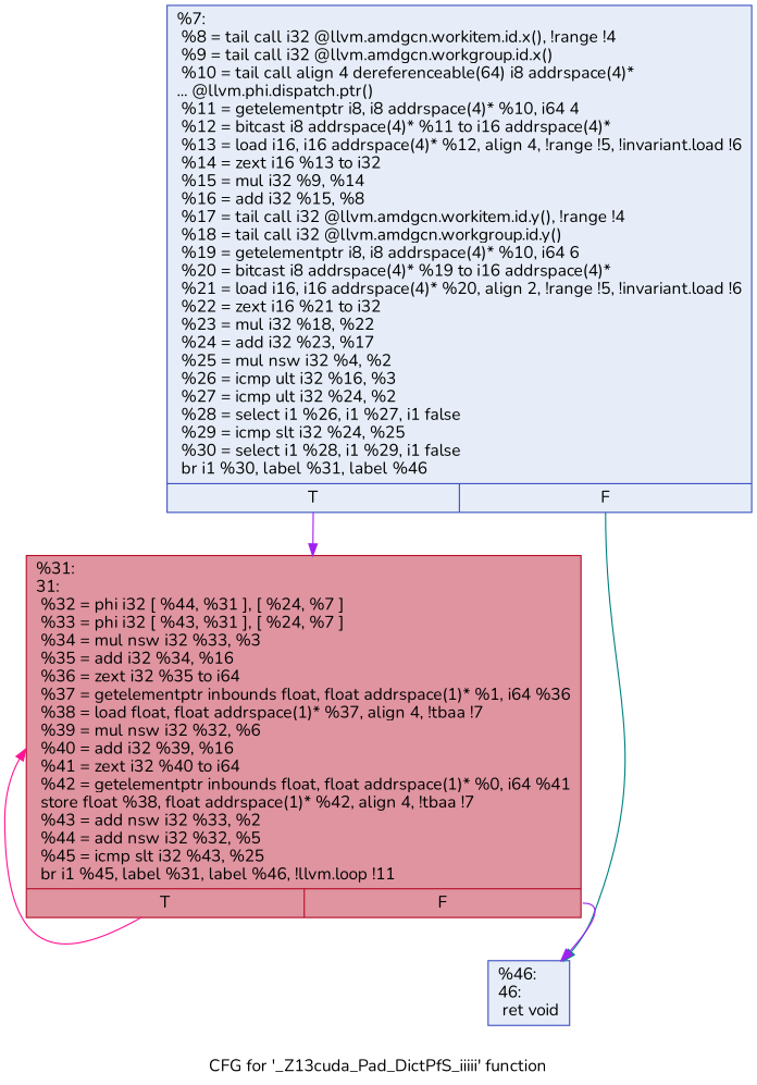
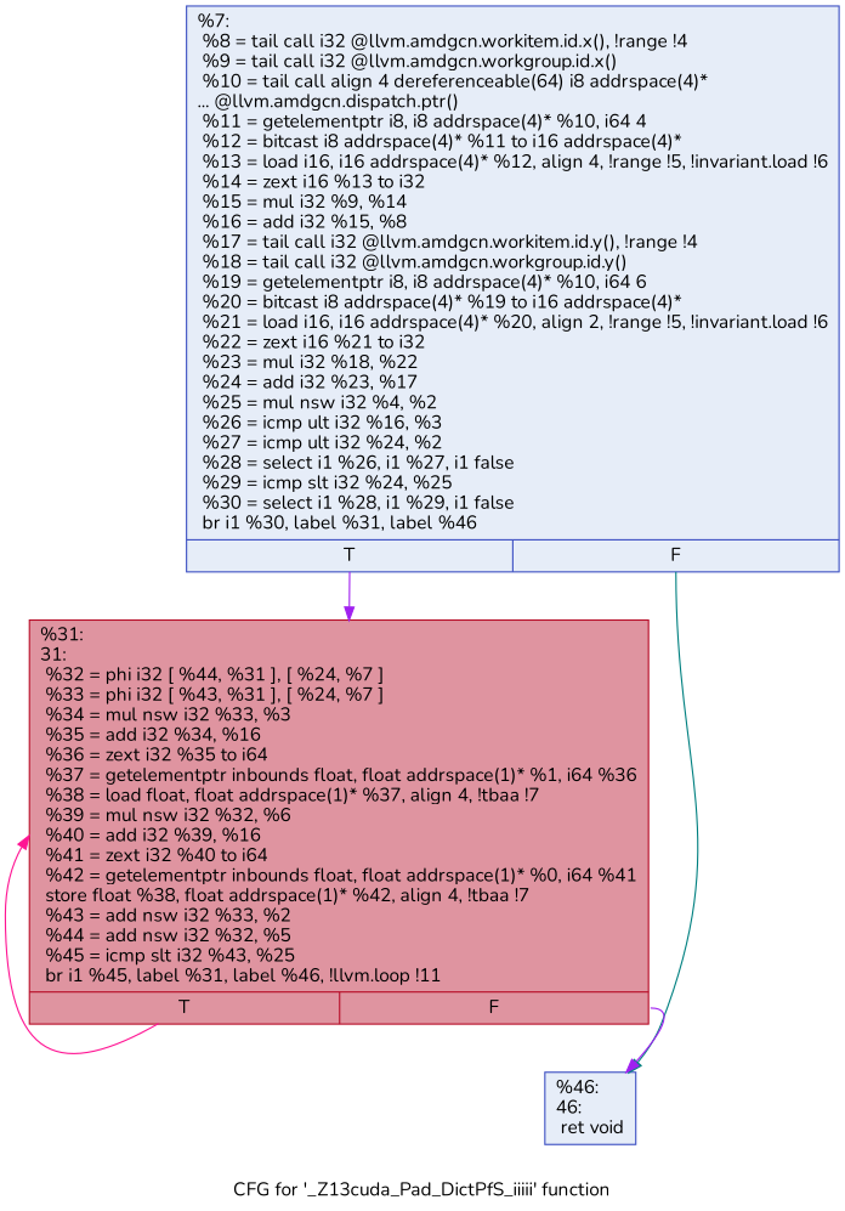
  digraph {
    label="CFG for '_Z13cuda_Pad_DictPfS_iiiii' function"
    fontname=Nunito
    node [color="#3d50c3ff" fillcolor="#c7d7f070" shape=record style=filled fontname=Nunito]
    edge [tailport=s0 color=purple fontname=Nunito]
-   n1 [label="{%7:\l  %8 = tail call i32 @llvm.amdgcn.workitem.id.x(), !range !4\l  %9 = tail call i32 @llvm.amdgcn.workgroup.id.x()\l  %10 = tail call align 4 dereferenceable(64) i8 addrspace(4)*\l... @llvm.phi.dispatch.ptr()\l  %11 = getelementptr i8, i8 addrspace(4)* %10, i64 4\l  %12 = bitcast i8 addrspace(4)* %11 to i16 addrspace(4)*\l  %13 = load i16, i16 addrspace(4)* %12, align 4, !range !5, !invariant.load !6\l  %14 = zext i16 %13 to i32\l  %15 = mul i32 %9, %14\l  %16 = add i32 %15, %8\l  %17 = tail call i32 @llvm.amdgcn.workitem.id.y(), !range !4\l  %18 = tail call i32 @llvm.amdgcn.workgroup.id.y()\l  %19 = getelementptr i8, i8 addrspace(4)* %10, i64 6\l  %20 = bitcast i8 addrspace(4)* %19 to i16 addrspace(4)*\l  %21 = load i16, i16 addrspace(4)* %20, align 2, !range !5, !invariant.load !6\l  %22 = zext i16 %21 to i32\l  %23 = mul i32 %18, %22\l  %24 = add i32 %23, %17\l  %25 = mul nsw i32 %4, %2\l  %26 = icmp ult i32 %16, %3\l  %27 = icmp ult i32 %24, %2\l  %28 = select i1 %26, i1 %27, i1 false\l  %29 = icmp slt i32 %24, %25\l  %30 = select i1 %28, i1 %29, i1 false\l  br i1 %30, label %31, label %46\l|{<s0>T|<s1>F}}"]
+   n1 [label="{%7:\l  %8 = tail call i32 @llvm.amdgcn.workitem.id.x(), !range !4\l  %9 = tail call i32 @llvm.amdgcn.workgroup.id.x()\l  %10 = tail call align 4 dereferenceable(64) i8 addrspace(4)*\l... @llvm.amdgcn.dispatch.ptr()\l  %11 = getelementptr i8, i8 addrspace(4)* %10, i64 4\l  %12 = bitcast i8 addrspace(4)* %11 to i16 addrspace(4)*\l  %13 = load i16, i16 addrspace(4)* %12, align 4, !range !5, !invariant.load !6\l  %14 = zext i16 %13 to i32\l  %15 = mul i32 %9, %14\l  %16 = add i32 %15, %8\l  %17 = tail call i32 @llvm.amdgcn.workitem.id.y(), !range !4\l  %18 = tail call i32 @llvm.amdgcn.workgroup.id.y()\l  %19 = getelementptr i8, i8 addrspace(4)* %10, i64 6\l  %20 = bitcast i8 addrspace(4)* %19 to i16 addrspace(4)*\l  %21 = load i16, i16 addrspace(4)* %20, align 2, !range !5, !invariant.load !6\l  %22 = zext i16 %21 to i32\l  %23 = mul i32 %18, %22\l  %24 = add i32 %23, %17\l  %25 = mul nsw i32 %4, %2\l  %26 = icmp ult i32 %16, %3\l  %27 = icmp ult i32 %24, %2\l  %28 = select i1 %26, i1 %27, i1 false\l  %29 = icmp slt i32 %24, %25\l  %30 = select i1 %28, i1 %29, i1 false\l  br i1 %30, label %31, label %46\l|{<s0>T|<s1>F}}"]
    n2 [color="#b70d28ff" fillcolor="#b70d2870" label="{%31:\l31:                                               \l  %32 = phi i32 [ %44, %31 ], [ %24, %7 ]\l  %33 = phi i32 [ %43, %31 ], [ %24, %7 ]\l  %34 = mul nsw i32 %33, %3\l  %35 = add i32 %34, %16\l  %36 = zext i32 %35 to i64\l  %37 = getelementptr inbounds float, float addrspace(1)* %1, i64 %36\l  %38 = load float, float addrspace(1)* %37, align 4, !tbaa !7\l  %39 = mul nsw i32 %32, %6\l  %40 = add i32 %39, %16\l  %41 = zext i32 %40 to i64\l  %42 = getelementptr inbounds float, float addrspace(1)* %0, i64 %41\l  store float %38, float addrspace(1)* %42, align 4, !tbaa !7\l  %43 = add nsw i32 %33, %2\l  %44 = add nsw i32 %32, %5\l  %45 = icmp slt i32 %43, %25\l  br i1 %45, label %31, label %46, !llvm.loop !11\l|{<s0>T|<s1>F}}"]
    n3 [label="{%46:\l46:                                               \l  ret void\l}"]
    n1 -> n2
    n1 -> n3 [tailport=s1 color=teal]
    n2 -> n2 [color=deeppink]
    n2 -> n3 [tailport=s1]
  }
